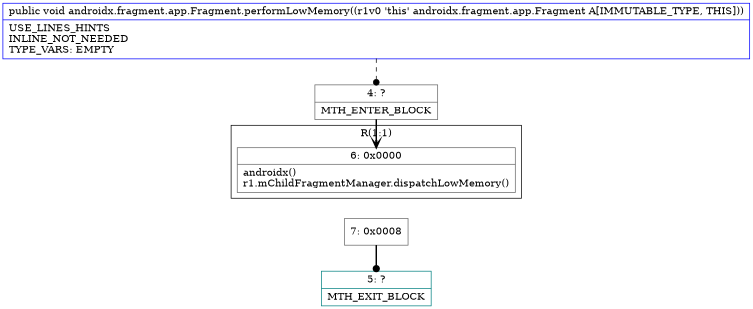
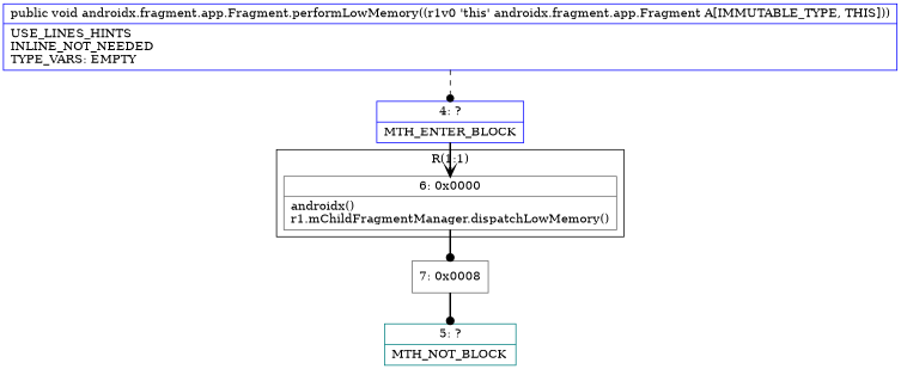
  digraph {
    node [color=gray40 shape=record]
    edge [arrowhead=dot style=bold]
    n1 [label="{6\:\ 0x0000|androidx()\lr1.mChildFragmentManager.dispatchLowMemory()\l}"]
    n2 [label="{7\:\ 0x0008}"]
-   n3 [color=teal label="{5\:\ ?|MTH_EXIT_BLOCK\l}"]
-   n4 [label="{4\:\ ?|MTH_ENTER_BLOCK\l}"]
+   n3 [color=teal label="{5\:\ ?|MTH_NOT_BLOCK\l}"]
+   n4 [color=blue label="{4\:\ ?|MTH_ENTER_BLOCK\l}"]
    n5 [color=blue label="{public void androidx.fragment.app.Fragment.performLowMemory((r1v0 'this' androidx.fragment.app.Fragment A[IMMUTABLE_TYPE, THIS]))  | USE_LINES_HINTS\lINLINE_NOT_NEEDED\lTYPE_VARS: EMPTY\l}"]
    subgraph cluster_1 {
      label="R(1:1)"
      n1
    }
+   n1 -> n2
    n2 -> n3
    n4 -> n1 [arrowhead=vee]
    n5 -> n4 [style=dashed]
  }
